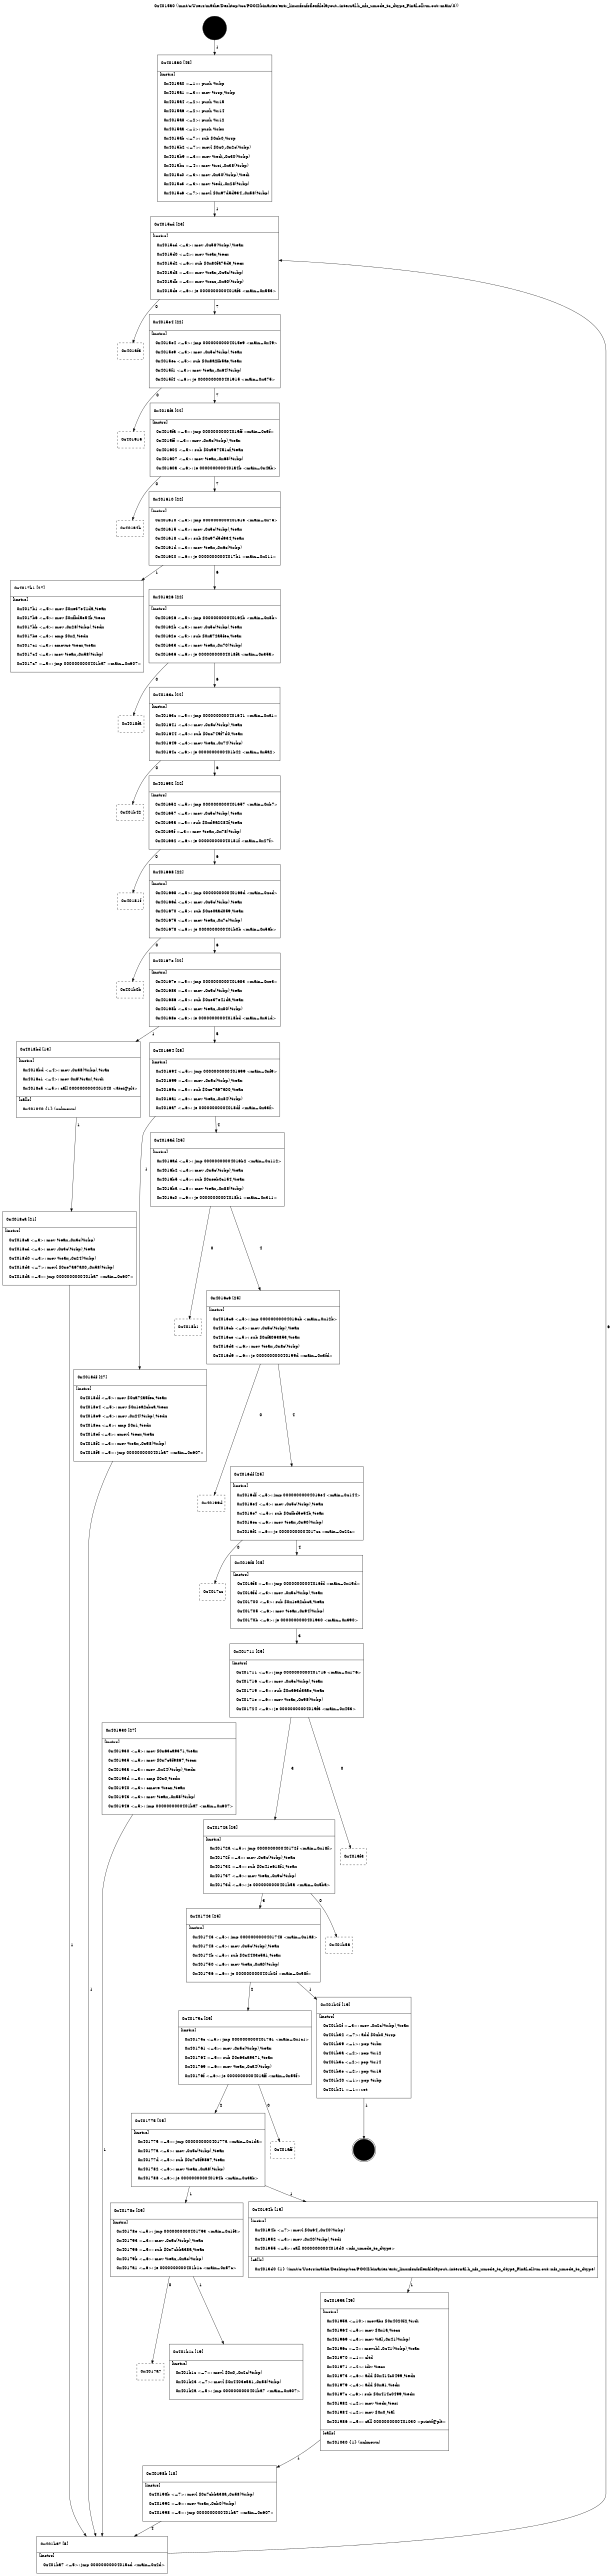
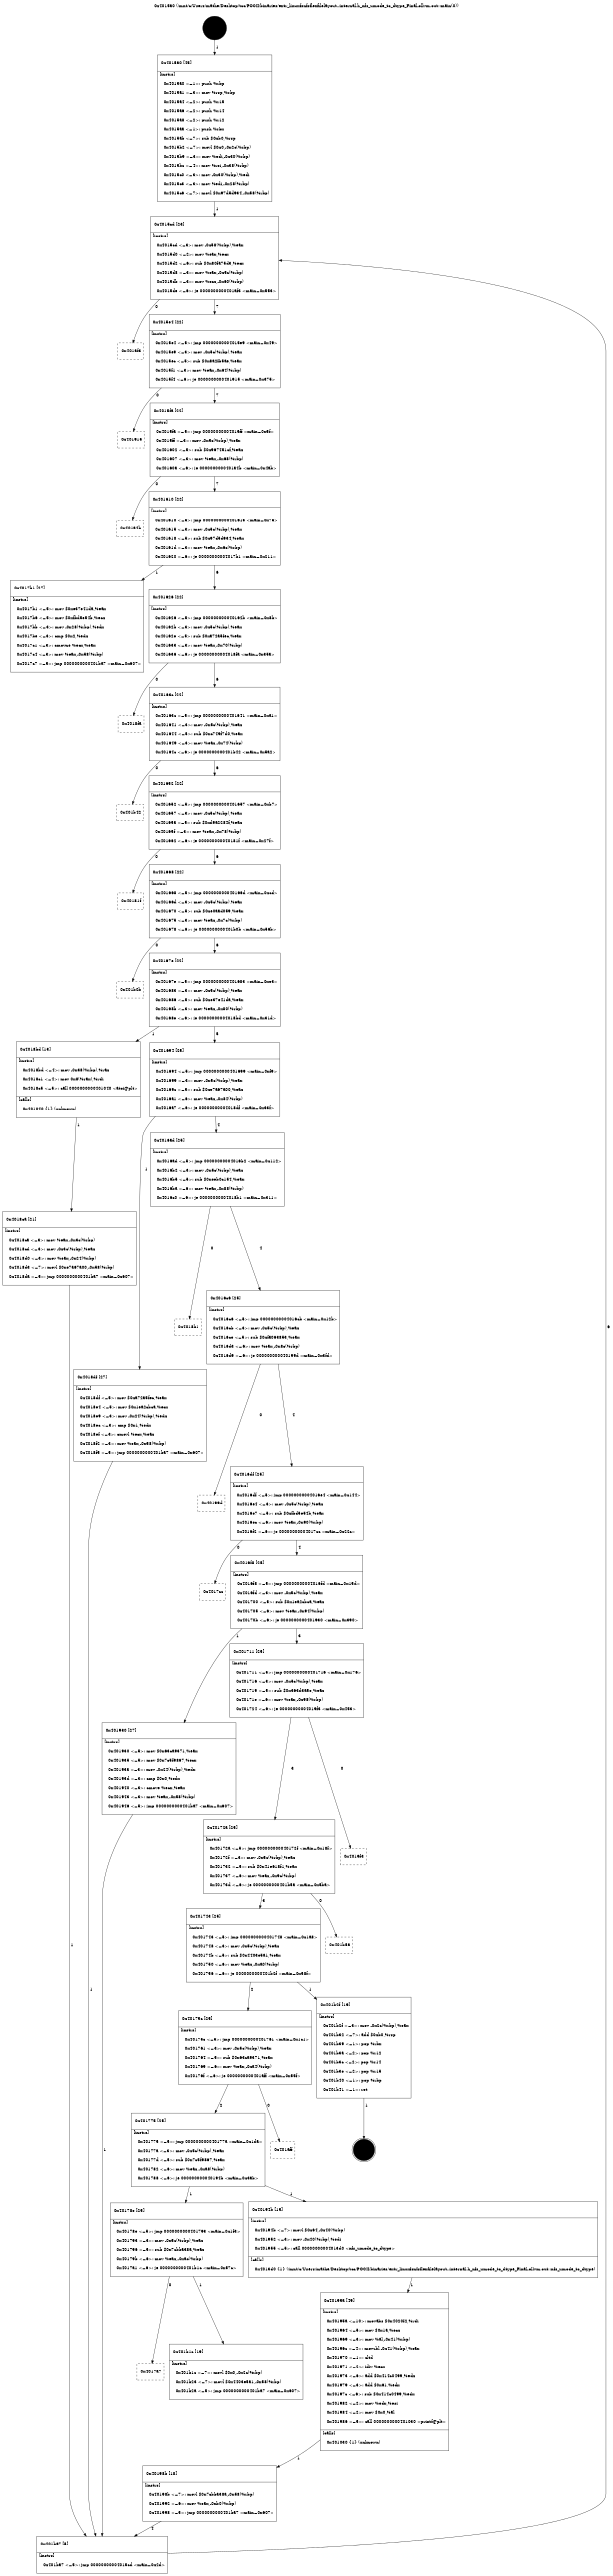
  digraph {
    label="0x4015a0 (/mnt/c/Users/mathe/Desktop/tcc/POCII/binaries/extr_linuxfsnfsflexfilelayout..internal.h_nfs_umode_to_dtype_Final-ollvm.out::main(0))"
    labelloc=t
    node [shape=record]
    Entry [fillcolor=black height=0.3 shape=circle style=filled width=0.3]
    n2 [label="{\n     0x4015a0 [45]\l\n     | [instrs]\l\n     &nbsp;&nbsp;0x4015a0 \<+1\>: push %rbp\l\n     &nbsp;&nbsp;0x4015a1 \<+3\>: mov %rsp,%rbp\l\n     &nbsp;&nbsp;0x4015a4 \<+2\>: push %r15\l\n     &nbsp;&nbsp;0x4015a6 \<+2\>: push %r14\l\n     &nbsp;&nbsp;0x4015a8 \<+2\>: push %r12\l\n     &nbsp;&nbsp;0x4015aa \<+1\>: push %rbx\l\n     &nbsp;&nbsp;0x4015ab \<+7\>: sub $0xb0,%rsp\l\n     &nbsp;&nbsp;0x4015b2 \<+7\>: movl $0x0,-0x2c(%rbp)\l\n     &nbsp;&nbsp;0x4015b9 \<+3\>: mov %edi,-0x30(%rbp)\l\n     &nbsp;&nbsp;0x4015bc \<+4\>: mov %rsi,-0x38(%rbp)\l\n     &nbsp;&nbsp;0x4015c0 \<+3\>: mov -0x30(%rbp),%edi\l\n     &nbsp;&nbsp;0x4015c3 \<+3\>: mov %edi,-0x28(%rbp)\l\n     &nbsp;&nbsp;0x4015c6 \<+7\>: movl $0x97d5d934,-0x58(%rbp)\l\n  }"]
    n3 [label="{\n     0x4015cd [23]\l\n     | [instrs]\l\n     &nbsp;&nbsp;0x4015cd \<+3\>: mov -0x58(%rbp),%eax\l\n     &nbsp;&nbsp;0x4015d0 \<+2\>: mov %eax,%ecx\l\n     &nbsp;&nbsp;0x4015d2 \<+6\>: sub $0x80fa75d3,%ecx\l\n     &nbsp;&nbsp;0x4015d8 \<+3\>: mov %eax,-0x5c(%rbp)\l\n     &nbsp;&nbsp;0x4015db \<+3\>: mov %ecx,-0x60(%rbp)\l\n     &nbsp;&nbsp;0x4015de \<+6\>: je 0000000000401af3 \<main+0x553\>\l\n  }"]
    n4 [label="{\n     0x401af3\l\n  }" style=dashed]
    n5 [label="{\n     0x4015e4 [22]\l\n     | [instrs]\l\n     &nbsp;&nbsp;0x4015e4 \<+5\>: jmp 00000000004015e9 \<main+0x49\>\l\n     &nbsp;&nbsp;0x4015e9 \<+3\>: mov -0x5c(%rbp),%eax\l\n     &nbsp;&nbsp;0x4015ec \<+5\>: sub $0x8a2fb5ae,%eax\l\n     &nbsp;&nbsp;0x4015f1 \<+3\>: mov %eax,-0x64(%rbp)\l\n     &nbsp;&nbsp;0x4015f4 \<+6\>: je 0000000000401915 \<main+0x375\>\l\n  }"]
    n6 [label="{\n     0x401915\l\n  }" style=dashed]
    n7 [label="{\n     0x4015fa [22]\l\n     | [instrs]\l\n     &nbsp;&nbsp;0x4015fa \<+5\>: jmp 00000000004015ff \<main+0x5f\>\l\n     &nbsp;&nbsp;0x4015ff \<+3\>: mov -0x5c(%rbp),%eax\l\n     &nbsp;&nbsp;0x401602 \<+5\>: sub $0x967451cf,%eax\l\n     &nbsp;&nbsp;0x401607 \<+3\>: mov %eax,-0x68(%rbp)\l\n     &nbsp;&nbsp;0x40160a \<+6\>: je 0000000000401a4b \<main+0x4ab\>\l\n  }"]
    n8 [label="{\n     0x401a4b\l\n  }" style=dashed]
    n9 [label="{\n     0x401610 [22]\l\n     | [instrs]\l\n     &nbsp;&nbsp;0x401610 \<+5\>: jmp 0000000000401615 \<main+0x75\>\l\n     &nbsp;&nbsp;0x401615 \<+3\>: mov -0x5c(%rbp),%eax\l\n     &nbsp;&nbsp;0x401618 \<+5\>: sub $0x97d5d934,%eax\l\n     &nbsp;&nbsp;0x40161d \<+3\>: mov %eax,-0x6c(%rbp)\l\n     &nbsp;&nbsp;0x401620 \<+6\>: je 00000000004017b1 \<main+0x211\>\l\n  }"]
    Exit [fillcolor=black height=0.3 peripheries=2 shape=circle style=filled width=0.3]
    n11 [label="{\n     0x4017b1 [27]\l\n     | [instrs]\l\n     &nbsp;&nbsp;0x4017b1 \<+5\>: mov $0xe37e41da,%eax\l\n     &nbsp;&nbsp;0x4017b6 \<+5\>: mov $0xfbd5e54b,%ecx\l\n     &nbsp;&nbsp;0x4017bb \<+3\>: mov -0x28(%rbp),%edx\l\n     &nbsp;&nbsp;0x4017be \<+3\>: cmp $0x2,%edx\l\n     &nbsp;&nbsp;0x4017c1 \<+3\>: cmovne %ecx,%eax\l\n     &nbsp;&nbsp;0x4017c4 \<+3\>: mov %eax,-0x58(%rbp)\l\n     &nbsp;&nbsp;0x4017c7 \<+5\>: jmp 0000000000401ba7 \<main+0x607\>\l\n  }"]
    n12 [label="{\n     0x401626 [22]\l\n     | [instrs]\l\n     &nbsp;&nbsp;0x401626 \<+5\>: jmp 000000000040162b \<main+0x8b\>\l\n     &nbsp;&nbsp;0x40162b \<+3\>: mov -0x5c(%rbp),%eax\l\n     &nbsp;&nbsp;0x40162e \<+5\>: sub $0xa72a5fec,%eax\l\n     &nbsp;&nbsp;0x401633 \<+3\>: mov %eax,-0x70(%rbp)\l\n     &nbsp;&nbsp;0x401636 \<+6\>: je 00000000004018fa \<main+0x35a\>\l\n  }"]
    n13 [label="{\n     0x4017a7\l\n  }" style=dashed]
    n14 [label="{\n     0x4018fa\l\n  }" style=dashed]
    n15 [label="{\n     0x40163c [22]\l\n     | [instrs]\l\n     &nbsp;&nbsp;0x40163c \<+5\>: jmp 0000000000401641 \<main+0xa1\>\l\n     &nbsp;&nbsp;0x401641 \<+3\>: mov -0x5c(%rbp),%eax\l\n     &nbsp;&nbsp;0x401644 \<+5\>: sub $0xc749f7d0,%eax\l\n     &nbsp;&nbsp;0x401649 \<+3\>: mov %eax,-0x74(%rbp)\l\n     &nbsp;&nbsp;0x40164c \<+6\>: je 0000000000401b42 \<main+0x5a2\>\l\n  }"]
    n16 [label="{\n     0x401b1c [19]\l\n     | [instrs]\l\n     &nbsp;&nbsp;0x401b1c \<+7\>: movl $0x0,-0x2c(%rbp)\l\n     &nbsp;&nbsp;0x401b23 \<+7\>: movl $0x4403e5a1,-0x58(%rbp)\l\n     &nbsp;&nbsp;0x401b2a \<+5\>: jmp 0000000000401ba7 \<main+0x607\>\l\n  }"]
    n17 [label="{\n     0x401ba7 [5]\l\n     | [instrs]\l\n     &nbsp;&nbsp;0x401ba7 \<+5\>: jmp 00000000004015cd \<main+0x2d\>\l\n  }"]
    n18 [label="{\n     0x401b42\l\n  }" style=dashed]
    n19 [label="{\n     0x401652 [22]\l\n     | [instrs]\l\n     &nbsp;&nbsp;0x401652 \<+5\>: jmp 0000000000401657 \<main+0xb7\>\l\n     &nbsp;&nbsp;0x401657 \<+3\>: mov -0x5c(%rbp),%eax\l\n     &nbsp;&nbsp;0x40165a \<+5\>: sub $0xd9a2284f,%eax\l\n     &nbsp;&nbsp;0x40165f \<+3\>: mov %eax,-0x78(%rbp)\l\n     &nbsp;&nbsp;0x401662 \<+6\>: je 000000000040181f \<main+0x27f\>\l\n  }"]
    n20 [label="{\n     0x40198b [18]\l\n     | [instrs]\l\n     &nbsp;&nbsp;0x40198b \<+7\>: movl $0x7cbba38a,-0x58(%rbp)\l\n     &nbsp;&nbsp;0x401992 \<+6\>: mov %eax,-0xb0(%rbp)\l\n     &nbsp;&nbsp;0x401998 \<+5\>: jmp 0000000000401ba7 \<main+0x607\>\l\n  }"]
    n21 [label="{\n     0x40181f\l\n  }" style=dashed]
    n22 [label="{\n     0x401668 [22]\l\n     | [instrs]\l\n     &nbsp;&nbsp;0x401668 \<+5\>: jmp 000000000040166d \<main+0xcd\>\l\n     &nbsp;&nbsp;0x40166d \<+3\>: mov -0x5c(%rbp),%eax\l\n     &nbsp;&nbsp;0x401670 \<+5\>: sub $0xe0aad059,%eax\l\n     &nbsp;&nbsp;0x401675 \<+3\>: mov %eax,-0x7c(%rbp)\l\n     &nbsp;&nbsp;0x401678 \<+6\>: je 0000000000401b0b \<main+0x56b\>\l\n  }"]
    n23 [label="{\n     0x40195a [49]\l\n     | [instrs]\l\n     &nbsp;&nbsp;0x40195a \<+10\>: movabs $0x4020f2,%rdi\l\n     &nbsp;&nbsp;0x401964 \<+5\>: mov $0x1a,%ecx\l\n     &nbsp;&nbsp;0x401969 \<+3\>: mov %al,-0x41(%rbp)\l\n     &nbsp;&nbsp;0x40196c \<+4\>: movzbl -0x41(%rbp),%eax\l\n     &nbsp;&nbsp;0x401970 \<+1\>: cltd\l\n     &nbsp;&nbsp;0x401971 \<+2\>: idiv %ecx\l\n     &nbsp;&nbsp;0x401973 \<+6\>: add $0x414c0499,%edx\l\n     &nbsp;&nbsp;0x401979 \<+3\>: add $0x61,%edx\l\n     &nbsp;&nbsp;0x40197c \<+6\>: sub $0x414c0499,%edx\l\n     &nbsp;&nbsp;0x401982 \<+2\>: mov %edx,%esi\l\n     &nbsp;&nbsp;0x401984 \<+2\>: mov $0x0,%al\l\n     &nbsp;&nbsp;0x401986 \<+5\>: call 0000000000401030 \<printf@plt\>\l\n     | [calls]\l\n     &nbsp;&nbsp;0x401030 \{1\} (unknown)\l\n  }"]
    n24 [label="{\n     0x401b0b\l\n  }" style=dashed]
    n25 [label="{\n     0x40167e [22]\l\n     | [instrs]\l\n     &nbsp;&nbsp;0x40167e \<+5\>: jmp 0000000000401683 \<main+0xe3\>\l\n     &nbsp;&nbsp;0x401683 \<+3\>: mov -0x5c(%rbp),%eax\l\n     &nbsp;&nbsp;0x401686 \<+5\>: sub $0xe37e41da,%eax\l\n     &nbsp;&nbsp;0x40168b \<+3\>: mov %eax,-0x80(%rbp)\l\n     &nbsp;&nbsp;0x40168e \<+6\>: je 00000000004018bd \<main+0x31d\>\l\n  }"]
    n26 [label="{\n     0x40178e [25]\l\n     | [instrs]\l\n     &nbsp;&nbsp;0x40178e \<+5\>: jmp 0000000000401793 \<main+0x1f3\>\l\n     &nbsp;&nbsp;0x401793 \<+3\>: mov -0x5c(%rbp),%eax\l\n     &nbsp;&nbsp;0x401796 \<+5\>: sub $0x7cbba38a,%eax\l\n     &nbsp;&nbsp;0x40179b \<+6\>: mov %eax,-0xac(%rbp)\l\n     &nbsp;&nbsp;0x4017a1 \<+6\>: je 0000000000401b1c \<main+0x57c\>\l\n  }"]
    n27 [label="{\n     0x4018bd [13]\l\n     | [instrs]\l\n     &nbsp;&nbsp;0x4018bd \<+4\>: mov -0x38(%rbp),%rax\l\n     &nbsp;&nbsp;0x4018c1 \<+4\>: mov 0x8(%rax),%rdi\l\n     &nbsp;&nbsp;0x4018c5 \<+5\>: call 0000000000401040 \<atoi@plt\>\l\n     | [calls]\l\n     &nbsp;&nbsp;0x401040 \{1\} (unknown)\l\n  }"]
    n28 [label="{\n     0x401694 [25]\l\n     | [instrs]\l\n     &nbsp;&nbsp;0x401694 \<+5\>: jmp 0000000000401699 \<main+0xf9\>\l\n     &nbsp;&nbsp;0x401699 \<+3\>: mov -0x5c(%rbp),%eax\l\n     &nbsp;&nbsp;0x40169c \<+5\>: sub $0xe7a67a00,%eax\l\n     &nbsp;&nbsp;0x4016a1 \<+6\>: mov %eax,-0x84(%rbp)\l\n     &nbsp;&nbsp;0x4016a7 \<+6\>: je 00000000004018df \<main+0x33f\>\l\n  }"]
    n29 [label="{\n     0x40194b [15]\l\n     | [instrs]\l\n     &nbsp;&nbsp;0x40194b \<+7\>: movl $0x64,-0x40(%rbp)\l\n     &nbsp;&nbsp;0x401952 \<+3\>: mov -0x40(%rbp),%edi\l\n     &nbsp;&nbsp;0x401955 \<+5\>: call 00000000004013d0 \<nfs_umode_to_dtype\>\l\n     | [calls]\l\n     &nbsp;&nbsp;0x4013d0 \{1\} (/mnt/c/Users/mathe/Desktop/tcc/POCII/binaries/extr_linuxfsnfsflexfilelayout..internal.h_nfs_umode_to_dtype_Final-ollvm.out::nfs_umode_to_dtype)\l\n  }"]
    n30 [label="{\n     0x4018ca [21]\l\n     | [instrs]\l\n     &nbsp;&nbsp;0x4018ca \<+3\>: mov %eax,-0x3c(%rbp)\l\n     &nbsp;&nbsp;0x4018cd \<+3\>: mov -0x3c(%rbp),%eax\l\n     &nbsp;&nbsp;0x4018d0 \<+3\>: mov %eax,-0x24(%rbp)\l\n     &nbsp;&nbsp;0x4018d3 \<+7\>: movl $0xe7a67a00,-0x58(%rbp)\l\n     &nbsp;&nbsp;0x4018da \<+5\>: jmp 0000000000401ba7 \<main+0x607\>\l\n  }"]
    n31 [label="{\n     0x4018df [27]\l\n     | [instrs]\l\n     &nbsp;&nbsp;0x4018df \<+5\>: mov $0xa72a5fec,%eax\l\n     &nbsp;&nbsp;0x4018e4 \<+5\>: mov $0x1ea2cbca,%ecx\l\n     &nbsp;&nbsp;0x4018e9 \<+3\>: mov -0x24(%rbp),%edx\l\n     &nbsp;&nbsp;0x4018ec \<+3\>: cmp $0x1,%edx\l\n     &nbsp;&nbsp;0x4018ef \<+3\>: cmovl %ecx,%eax\l\n     &nbsp;&nbsp;0x4018f2 \<+3\>: mov %eax,-0x58(%rbp)\l\n     &nbsp;&nbsp;0x4018f5 \<+5\>: jmp 0000000000401ba7 \<main+0x607\>\l\n  }"]
    n32 [label="{\n     0x4016ad [25]\l\n     | [instrs]\l\n     &nbsp;&nbsp;0x4016ad \<+5\>: jmp 00000000004016b2 \<main+0x112\>\l\n     &nbsp;&nbsp;0x4016b2 \<+3\>: mov -0x5c(%rbp),%eax\l\n     &nbsp;&nbsp;0x4016b5 \<+5\>: sub $0xeeb0c154,%eax\l\n     &nbsp;&nbsp;0x4016ba \<+6\>: mov %eax,-0x88(%rbp)\l\n     &nbsp;&nbsp;0x4016c0 \<+6\>: je 00000000004018b1 \<main+0x311\>\l\n  }"]
    n33 [label="{\n     0x401775 [25]\l\n     | [instrs]\l\n     &nbsp;&nbsp;0x401775 \<+5\>: jmp 000000000040177a \<main+0x1da\>\l\n     &nbsp;&nbsp;0x40177a \<+3\>: mov -0x5c(%rbp),%eax\l\n     &nbsp;&nbsp;0x40177d \<+5\>: sub $0x7c5f9867,%eax\l\n     &nbsp;&nbsp;0x401782 \<+6\>: mov %eax,-0xa8(%rbp)\l\n     &nbsp;&nbsp;0x401788 \<+6\>: je 000000000040194b \<main+0x3ab\>\l\n  }"]
    n34 [label="{\n     0x4018b1\l\n  }" style=dashed]
    n35 [label="{\n     0x4016c6 [25]\l\n     | [instrs]\l\n     &nbsp;&nbsp;0x4016c6 \<+5\>: jmp 00000000004016cb \<main+0x12b\>\l\n     &nbsp;&nbsp;0x4016cb \<+3\>: mov -0x5c(%rbp),%eax\l\n     &nbsp;&nbsp;0x4016ce \<+5\>: sub $0xfa063853,%eax\l\n     &nbsp;&nbsp;0x4016d3 \<+6\>: mov %eax,-0x8c(%rbp)\l\n     &nbsp;&nbsp;0x4016d9 \<+6\>: je 000000000040199d \<main+0x3fd\>\l\n  }"]
    n36 [label="{\n     0x401aff\l\n  }" style=dashed]
    n37 [label="{\n     0x40199d\l\n  }" style=dashed]
    n38 [label="{\n     0x4016df [25]\l\n     | [instrs]\l\n     &nbsp;&nbsp;0x4016df \<+5\>: jmp 00000000004016e4 \<main+0x144\>\l\n     &nbsp;&nbsp;0x4016e4 \<+3\>: mov -0x5c(%rbp),%eax\l\n     &nbsp;&nbsp;0x4016e7 \<+5\>: sub $0xfbd5e54b,%eax\l\n     &nbsp;&nbsp;0x4016ec \<+6\>: mov %eax,-0x90(%rbp)\l\n     &nbsp;&nbsp;0x4016f2 \<+6\>: je 00000000004017cc \<main+0x22c\>\l\n  }"]
    n39 [label="{\n     0x40175c [25]\l\n     | [instrs]\l\n     &nbsp;&nbsp;0x40175c \<+5\>: jmp 0000000000401761 \<main+0x1c1\>\l\n     &nbsp;&nbsp;0x401761 \<+3\>: mov -0x5c(%rbp),%eax\l\n     &nbsp;&nbsp;0x401764 \<+5\>: sub $0x63ca9371,%eax\l\n     &nbsp;&nbsp;0x401769 \<+6\>: mov %eax,-0xa4(%rbp)\l\n     &nbsp;&nbsp;0x40176f \<+6\>: je 0000000000401aff \<main+0x55f\>\l\n  }"]
    n40 [label="{\n     0x4017cc\l\n  }" style=dashed]
    n41 [label="{\n     0x4016f8 [25]\l\n     | [instrs]\l\n     &nbsp;&nbsp;0x4016f8 \<+5\>: jmp 00000000004016fd \<main+0x15d\>\l\n     &nbsp;&nbsp;0x4016fd \<+3\>: mov -0x5c(%rbp),%eax\l\n     &nbsp;&nbsp;0x401700 \<+5\>: sub $0x1ea2cbca,%eax\l\n     &nbsp;&nbsp;0x401705 \<+6\>: mov %eax,-0x94(%rbp)\l\n     &nbsp;&nbsp;0x40170b \<+6\>: je 0000000000401930 \<main+0x390\>\l\n  }"]
    n42 [label="{\n     0x401b2f [19]\l\n     | [instrs]\l\n     &nbsp;&nbsp;0x401b2f \<+3\>: mov -0x2c(%rbp),%eax\l\n     &nbsp;&nbsp;0x401b32 \<+7\>: add $0xb0,%rsp\l\n     &nbsp;&nbsp;0x401b39 \<+1\>: pop %rbx\l\n     &nbsp;&nbsp;0x401b3a \<+2\>: pop %r12\l\n     &nbsp;&nbsp;0x401b3c \<+2\>: pop %r14\l\n     &nbsp;&nbsp;0x401b3e \<+2\>: pop %r15\l\n     &nbsp;&nbsp;0x401b40 \<+1\>: pop %rbp\l\n     &nbsp;&nbsp;0x401b41 \<+1\>: ret\l\n  }"]
    n43 [label="{\n     0x401930 [27]\l\n     | [instrs]\l\n     &nbsp;&nbsp;0x401930 \<+5\>: mov $0x63ca9371,%eax\l\n     &nbsp;&nbsp;0x401935 \<+5\>: mov $0x7c5f9867,%ecx\l\n     &nbsp;&nbsp;0x40193a \<+3\>: mov -0x24(%rbp),%edx\l\n     &nbsp;&nbsp;0x40193d \<+3\>: cmp $0x0,%edx\l\n     &nbsp;&nbsp;0x401940 \<+3\>: cmove %ecx,%eax\l\n     &nbsp;&nbsp;0x401943 \<+3\>: mov %eax,-0x58(%rbp)\l\n     &nbsp;&nbsp;0x401946 \<+5\>: jmp 0000000000401ba7 \<main+0x607\>\l\n  }"]
    n44 [label="{\n     0x401711 [25]\l\n     | [instrs]\l\n     &nbsp;&nbsp;0x401711 \<+5\>: jmp 0000000000401716 \<main+0x176\>\l\n     &nbsp;&nbsp;0x401716 \<+3\>: mov -0x5c(%rbp),%eax\l\n     &nbsp;&nbsp;0x401719 \<+5\>: sub $0x363d3a5e,%eax\l\n     &nbsp;&nbsp;0x40171e \<+6\>: mov %eax,-0x98(%rbp)\l\n     &nbsp;&nbsp;0x401724 \<+6\>: je 00000000004019f3 \<main+0x453\>\l\n  }"]
    n45 [label="{\n     0x401743 [25]\l\n     | [instrs]\l\n     &nbsp;&nbsp;0x401743 \<+5\>: jmp 0000000000401748 \<main+0x1a8\>\l\n     &nbsp;&nbsp;0x401748 \<+3\>: mov -0x5c(%rbp),%eax\l\n     &nbsp;&nbsp;0x40174b \<+5\>: sub $0x4403e5a1,%eax\l\n     &nbsp;&nbsp;0x401750 \<+6\>: mov %eax,-0xa0(%rbp)\l\n     &nbsp;&nbsp;0x401756 \<+6\>: je 0000000000401b2f \<main+0x58f\>\l\n  }"]
    n46 [label="{\n     0x40172a [25]\l\n     | [instrs]\l\n     &nbsp;&nbsp;0x40172a \<+5\>: jmp 000000000040172f \<main+0x18f\>\l\n     &nbsp;&nbsp;0x40172f \<+3\>: mov -0x5c(%rbp),%eax\l\n     &nbsp;&nbsp;0x401732 \<+5\>: sub $0x41e618f1,%eax\l\n     &nbsp;&nbsp;0x401737 \<+6\>: mov %eax,-0x9c(%rbp)\l\n     &nbsp;&nbsp;0x40173d \<+6\>: je 0000000000401b5a \<main+0x5ba\>\l\n  }"]
    n47 [label="{\n     0x4019f3\l\n  }" style=dashed]
    n48 [label="{\n     0x401b5a\l\n  }" style=dashed]
    Entry -> n2 [label=" 1"]
    n2 -> n3 [label=" 1"]
    n3 -> n4 [label=" 0"]
    n3 -> n5 [label=" 7"]
    n5 -> n6 [label=" 0"]
    n5 -> n7 [label=" 7"]
    n7 -> n8 [label=" 0"]
    n7 -> n9 [label=" 7"]
    n9 -> n11 [label=" 1"]
    n9 -> n12 [label=" 6"]
    n12 -> n14 [label=" 0"]
    n12 -> n15 [label=" 6"]
    n15 -> n18 [label=" 0"]
    n15 -> n19 [label=" 6"]
    n17 -> n3 [label=" 6"]
    n19 -> n21 [label=" 0"]
    n19 -> n22 [label=" 6"]
    n20 -> n17 [label=" 4"]
    n22 -> n24 [label=" 0"]
    n22 -> n25 [label=" 6"]
    n23 -> n20 [label=" 1"]
    n25 -> n27 [label=" 1"]
    n25 -> n28 [label=" 5"]
    n26 -> n13 [label=" 0"]
    n26 -> n16 [label=" 1"]
    n27 -> n30 [label=" 1"]
    n28 -> n31 [label=" 1"]
    n28 -> n32 [label=" 4"]
    n29 -> n23 [label=" 1"]
    n30 -> n17 [label=" 1"]
    n31 -> n17 [label=" 1"]
    n32 -> n34 [label=" 0"]
    n32 -> n35 [label=" 4"]
    n33 -> n26 [label=" 1"]
    n33 -> n29 [label=" 1"]
    n35 -> n37 [label=" 0"]
    n35 -> n38 [label=" 4"]
    n38 -> n40 [label=" 0"]
    n38 -> n41 [label=" 4"]
    n39 -> n33 [label=" 2"]
    n39 -> n36 [label=" 0"]
+   n41 -> n43 [label=" 1"]
    n41 -> n44 [label=" 3"]
    n42 -> Exit [label=" 1"]
    n43 -> n17 [label=" 1"]
    n44 -> n46 [label=" 3"]
    n44 -> n47 [label=" 0"]
    n45 -> n39 [label=" 2"]
    n45 -> n42 [label=" 1"]
    n46 -> n45 [label=" 3"]
    n46 -> n48 [label=" 0"]
  }
